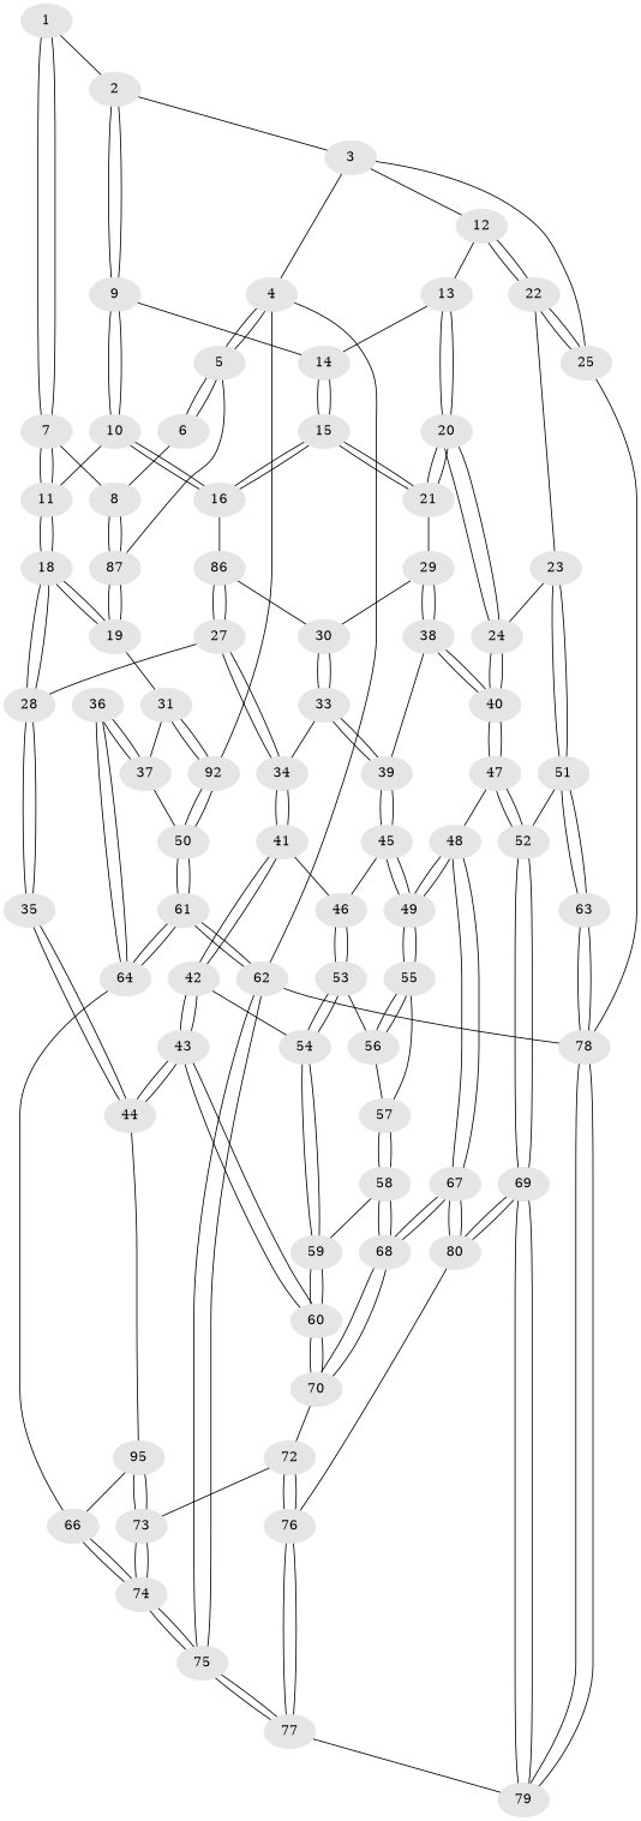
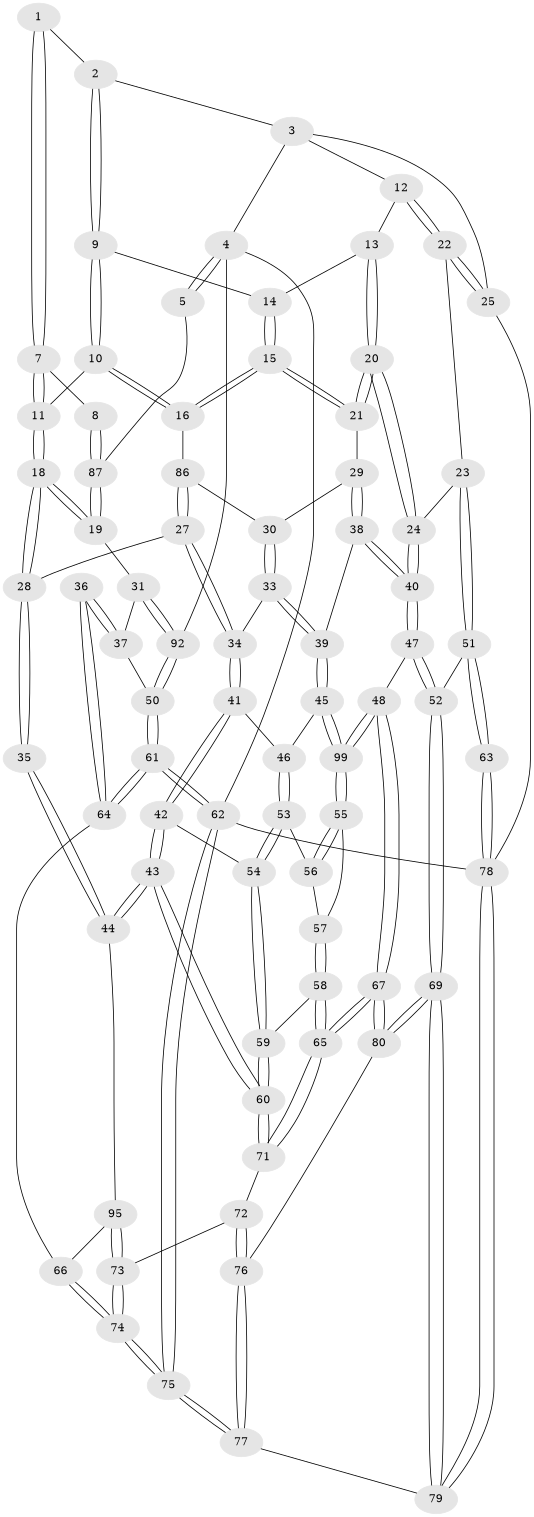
  graph {
    node [color=gray90 style=filled]
    1
    2
    7
    3
    9
    8
    11
    4
    12
    25
    10
    14
    5
    n14 [label=92]
    62
    13
    22
    78
-   6
    n20 [label=87]
    50
    75
    19
    18
    16
    15
    n27 [label=86]
    28
    20
    23
    21
    24
    29
    27
    30
    31
    35
    37
    40
    38
    51
    63
    52
    47
    79
    34
    33
    41
    44
    39
    61
    45
    42
    46
    36
    64
    n57 [label=95]
    66
-   49
+   49 [label=99]
    48
    43
    54
    53
    60
    59
-   71 [label=70]
+   71
    73
    55
    56
    67
    69
-   68
+   68 [label=65]
    n73 [label=80]
    57
    58
    72
    77
    74
    76
    1 -- 2
    1 -- 7
    1 -- 7
    2 -- 3
    2 -- 9
    2 -- 9
    7 -- 8
    7 -- 11
    7 -- 11
    3 -- 4
    3 -- 12
    3 -- 25
    9 -- 10
    9 -- 10
    9 -- 14
    8 -- n20
    8 -- n20
    11 -- 18
    11 -- 18
    4 -- 5
    4 -- 5
    4 -- n14
    4 -- 62
    12 -- 13
    12 -- 22
    12 -- 22
    25 -- 78
    10 -- 11
    10 -- 16
    10 -- 16
    14 -- 15
    14 -- 15
-   5 -- 6
-   5 -- 6
    5 -- n20
    n14 -- 50
    n14 -- 50
    62 -- 78
    62 -- 75
    62 -- 75
    13 -- 14
    13 -- 20
    13 -- 20
    22 -- 25
    22 -- 25
    22 -- 23
    78 -- 79
    78 -- 79
-   6 -- 8
    n20 -- 19
    n20 -- 19
    50 -- 61
    50 -- 61
    75 -- 77
    75 -- 77
    19 -- 31
    18 -- 19
    18 -- 19
    18 -- 28
    18 -- 28
    16 -- n27
    15 -- 16
    15 -- 16
    15 -- 21
    15 -- 21
    n27 -- 27
    n27 -- 27
    n27 -- 30
    28 -- 35
    28 -- 35
    20 -- 21
    20 -- 21
    20 -- 24
    20 -- 24
    23 -- 24
    23 -- 51
    23 -- 51
    21 -- 29
    24 -- 40
    24 -- 40
    29 -- 30
    29 -- 38
    29 -- 38
    27 -- 28
    27 -- 34
    27 -- 34
    30 -- 33
    30 -- 33
    31 -- n14
    31 -- n14
    31 -- 37
    35 -- 44
    35 -- 44
    37 -- 50
    40 -- 47
    40 -- 47
    38 -- 40
    38 -- 40
    38 -- 39
    51 -- 63
    51 -- 63
    51 -- 52
    63 -- 78
    63 -- 78
    52 -- 69
    52 -- 69
    47 -- 52
    47 -- 52
    47 -- 48
    34 -- 41
    34 -- 41
    33 -- 34
    33 -- 39
    33 -- 39
    41 -- 42
    41 -- 42
    41 -- 46
    44 -- n57
    39 -- 45
    39 -- 45
    61 -- 62
    61 -- 62
    61 -- 64
    61 -- 64
    45 -- 46
    45 -- 49
    45 -- 49
    42 -- 43
    42 -- 43
    42 -- 54
    46 -- 53
    46 -- 53
    36 -- 37
    36 -- 37
    36 -- 64
    36 -- 64
    64 -- 66
    n57 -- 66
    n57 -- 73
    n57 -- 73
    66 -- 74
    66 -- 74
    49 -- 55
    49 -- 55
    48 -- 49
    48 -- 49
    48 -- 67
    48 -- 67
    43 -- 44
    43 -- 44
    43 -- 60
    43 -- 60
    54 -- 59
    54 -- 59
    53 -- 54
    53 -- 54
    53 -- 56
    60 -- 71
    60 -- 71
    59 -- 60
    59 -- 60
    71 -- 72
    73 -- 74
    73 -- 74
    55 -- 56
    55 -- 56
    55 -- 57
    56 -- 57
    67 -- 68
    67 -- 68
    67 -- n73
    67 -- n73
    69 -- 79
    69 -- 79
    69 -- n73
    69 -- n73
    68 -- 71
    68 -- 71
    n73 -- 76
    57 -- 58
    57 -- 58
    58 -- 59
    58 -- 68
    58 -- 68
    72 -- 73
    72 -- 76
    72 -- 76
    77 -- 79
    74 -- 75
    74 -- 75
    76 -- 77
    76 -- 77
  }
